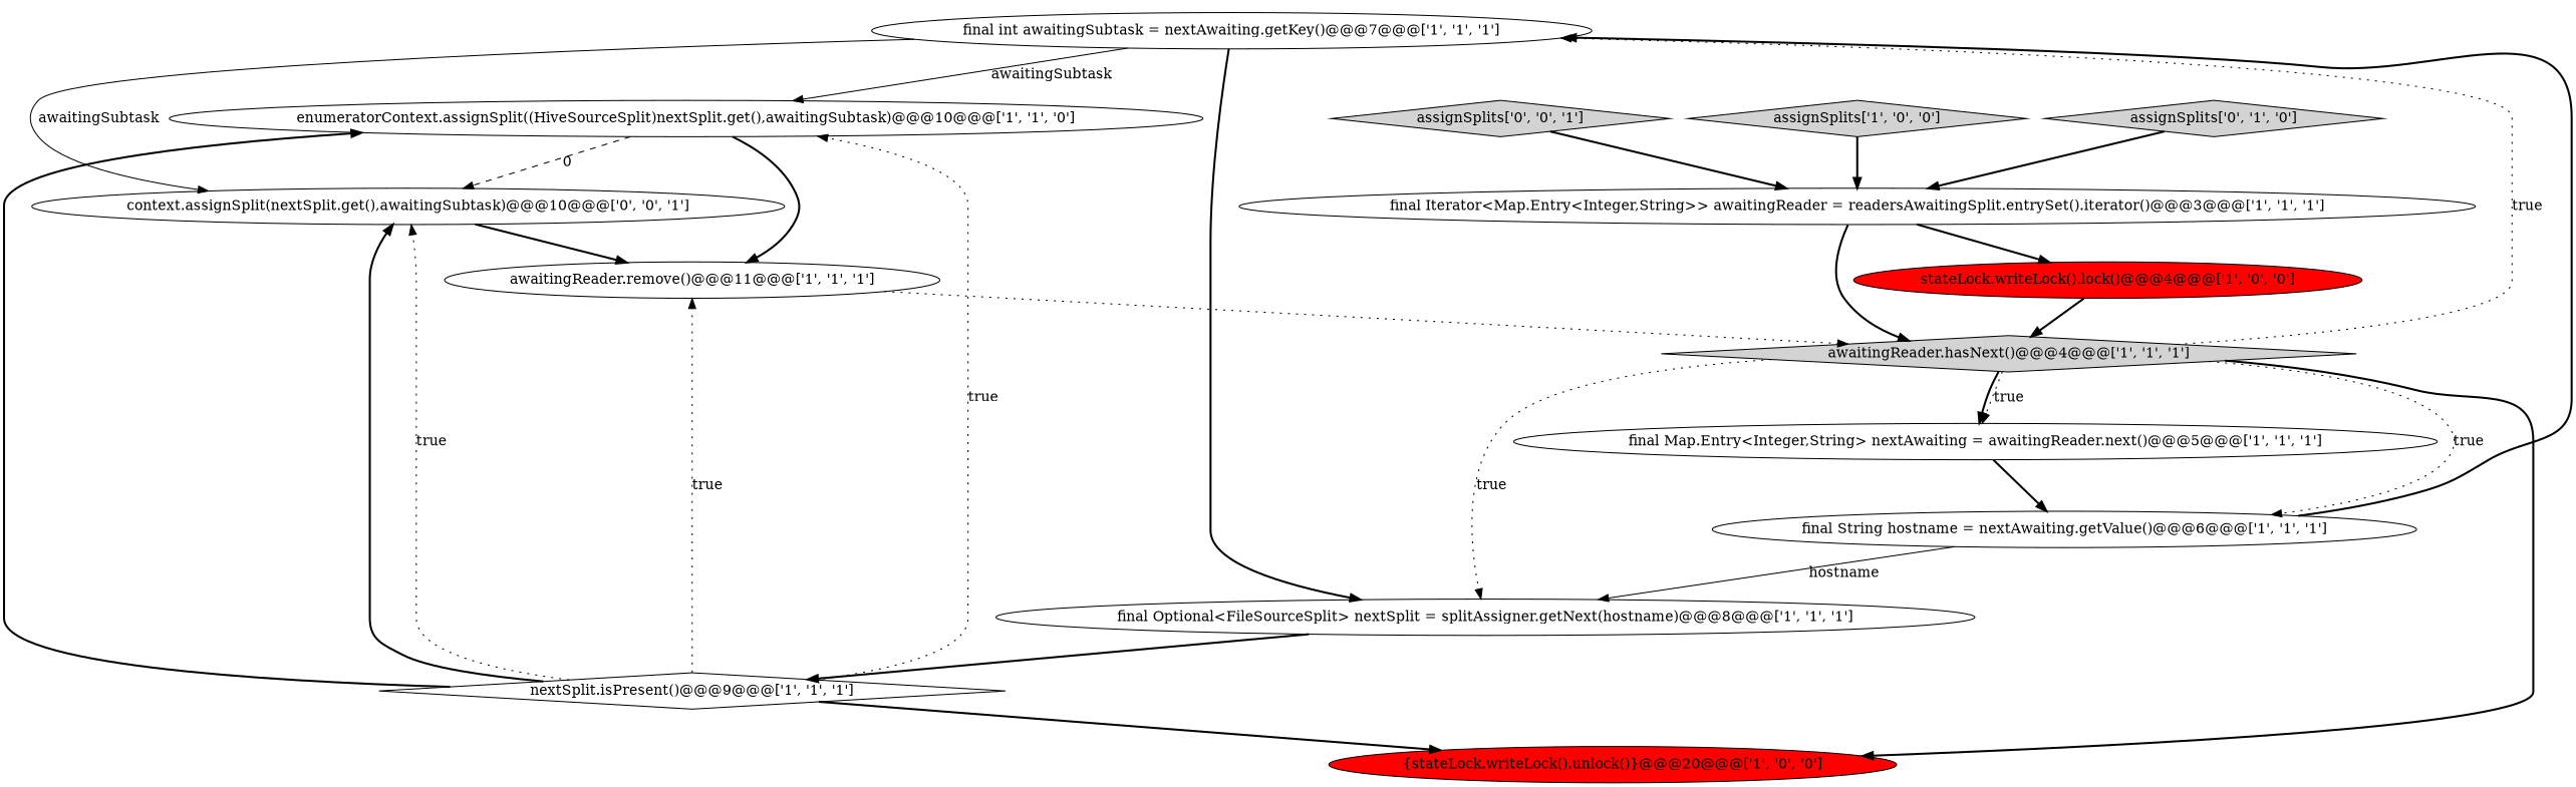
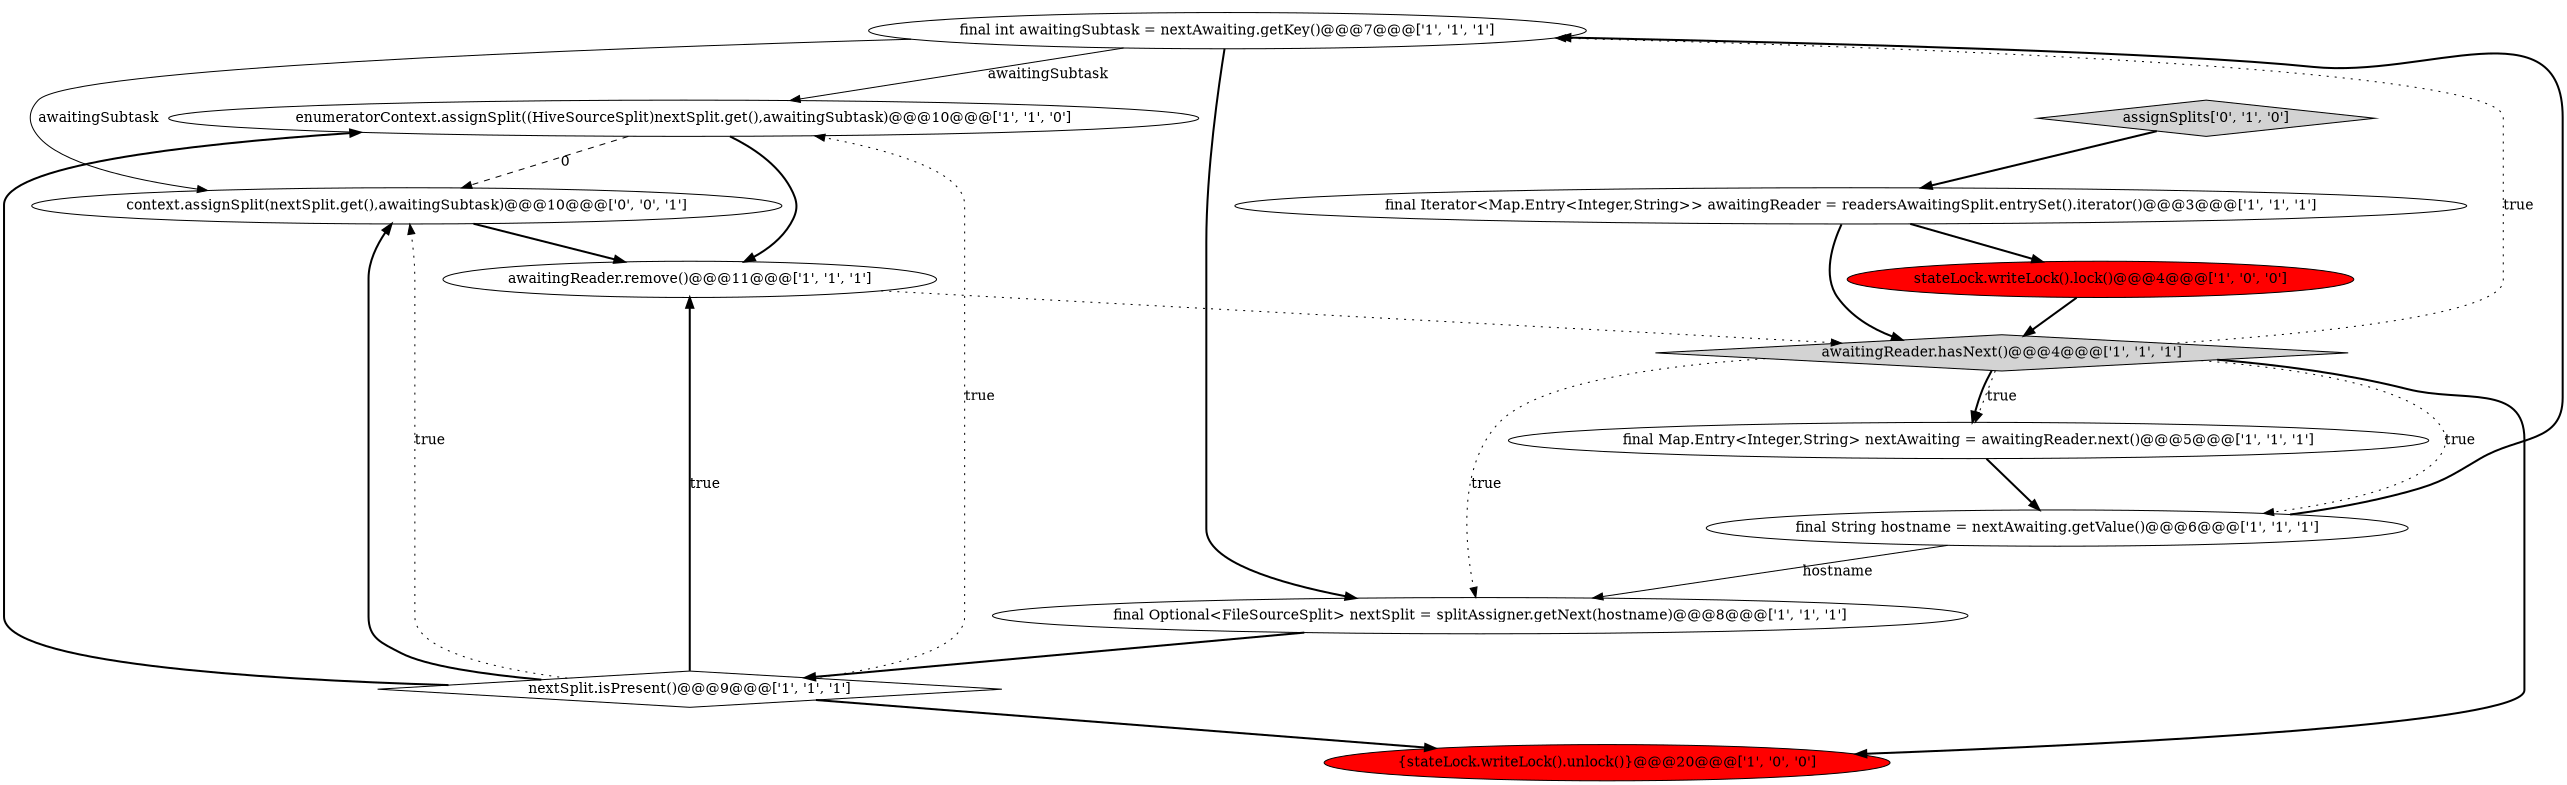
  digraph {
    node [fillcolor=white shape=ellipse style=filled]
    edge [style=bold]
    n1 [label="final int awaitingSubtask = nextAwaiting.getKey()@@@7@@@['1', '1', '1']"]
    n2 [label="enumeratorContext.assignSplit((HiveSourceSplit)nextSplit.get(),awaitingSubtask)@@@10@@@['1', '1', '0']"]
    n3 [label="final Optional<FileSourceSplit> nextSplit = splitAssigner.getNext(hostname)@@@8@@@['1', '1', '1']"]
    n4 [label="context.assignSplit(nextSplit.get(),awaitingSubtask)@@@10@@@['0', '0', '1']"]
    n5 [label="awaitingReader.remove()@@@11@@@['1', '1', '1']"]
    n6 [label="nextSplit.isPresent()@@@9@@@['1', '1', '1']" shape=diamond]
    n7 [fillcolor=red label="{stateLock.writeLock().unlock()}@@@20@@@['1', '0', '0']"]
    n8 [fillcolor=lightgray label="awaitingReader.hasNext()@@@4@@@['1', '1', '1']" shape=diamond]
    n9 [label="final String hostname = nextAwaiting.getValue()@@@6@@@['1', '1', '1']"]
    n10 [label="final Map.Entry<Integer,String> nextAwaiting = awaitingReader.next()@@@5@@@['1', '1', '1']"]
-   n11 [fillcolor=lightgray label="assignSplits['1', '0', '0']" shape=diamond]
    n12 [label="final Iterator<Map.Entry<Integer,String>> awaitingReader = readersAwaitingSplit.entrySet().iterator()@@@3@@@['1', '1', '1']"]
    n13 [fillcolor=red label="stateLock.writeLock().lock()@@@4@@@['1', '0', '0']"]
    n14 [fillcolor=lightgray label="assignSplits['0', '1', '0']" shape=diamond]
-   n15 [fillcolor=lightgray label="assignSplits['0', '0', '1']" shape=diamond]
    n1 -> n2 [label=awaitingSubtask style=solid]
    n1 -> n3
    n1 -> n4 [label=awaitingSubtask style=solid]
    n2 -> n4 [label=0 style=dashed]
    n2 -> n5
    n3 -> n6
    n4 -> n5
    n5 -> n8 [style=dotted]
    n6 -> n2 [label=true style=dotted]
    n6 -> n2
    n6 -> n4
    n6 -> n4 [label=true style=dotted]
-   n6 -> n5 [label=true style=dotted]
+   n6 -> n5 [label=true]
    n6 -> n7
    n8 -> n1 [label=true style=dotted]
    n8 -> n3 [label=true style=dotted]
    n8 -> n7
    n8 -> n9 [label=true style=dotted]
    n8 -> n10
    n8 -> n10 [label=true style=dotted]
    n9 -> n1
    n9 -> n3 [label=hostname style=solid]
    n10 -> n9
-   n11 -> n12
    n12 -> n8
    n12 -> n13
    n13 -> n8
    n14 -> n12
-   n15 -> n12
  }
